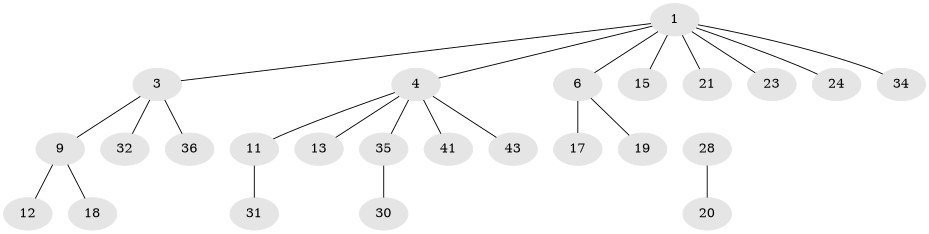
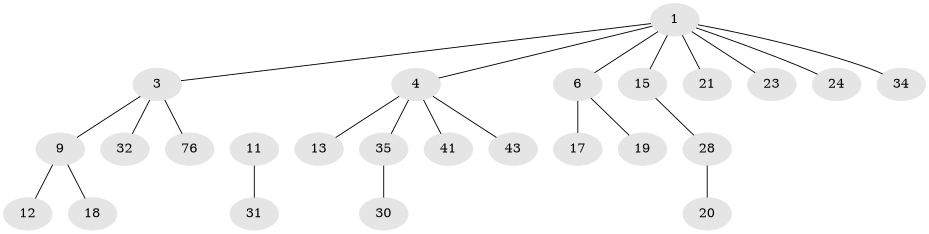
  graph {
    node [color=gray90 style=filled]
    1 [super="+2"]
    3 [super="+8"]
    4 [super="+26+5+16"]
    6 [super="+7+10"]
    15
    21
    23
    24
    34
    9
    32
-   36 [super="+39"]
+   36 [super="+39" label=76]
    11 [super="+27"]
    13 [super="+14"]
    35
    41
    43 [super="+47"]
    17
    19 [super="+33"]
    28 [super="+46"]
    12
    18 [super="+48"]
    31
    30
    20
    1 -- 3
    1 -- 4
    1 -- 6
    1 -- 15
    1 -- 21
    1 -- 23
    1 -- 24
    1 -- 34
    3 -- 9
    3 -- 32
    3 -- 36
-   4 -- 11
    4 -- 13
    4 -- 35
    4 -- 41
    4 -- 43
    6 -- 17
    6 -- 19
+   15 -- 28
    9 -- 12
    9 -- 18
    11 -- 31
    35 -- 30
    28 -- 20
  }
